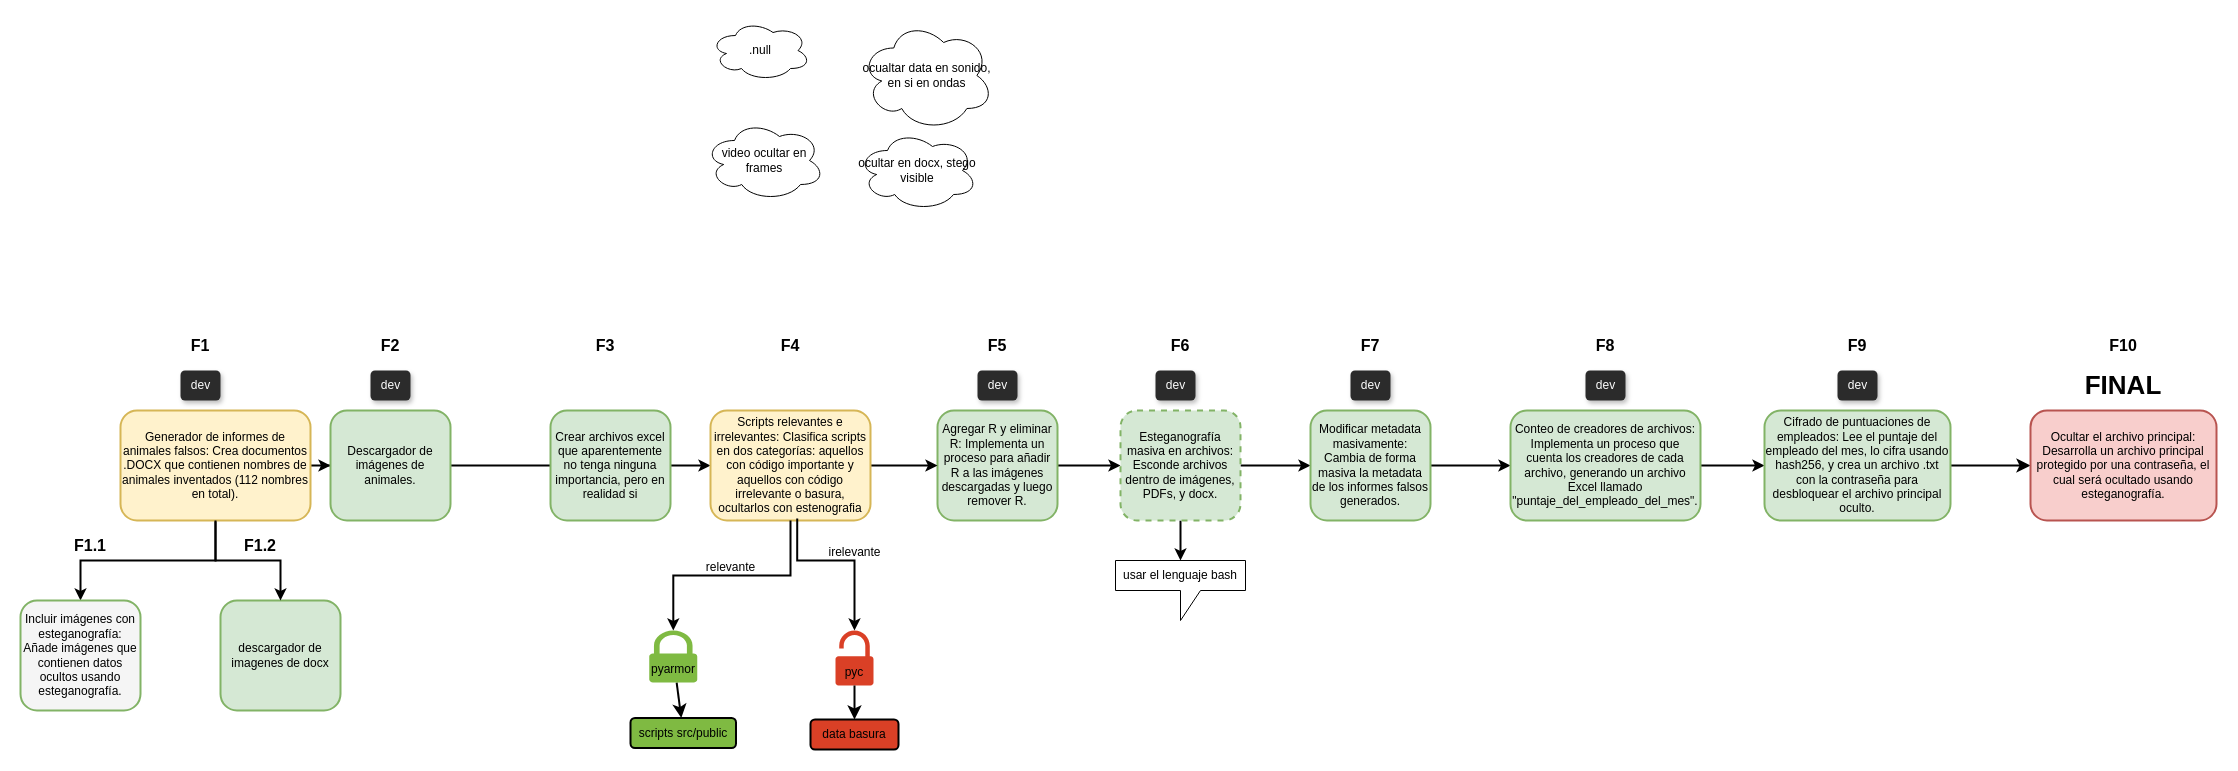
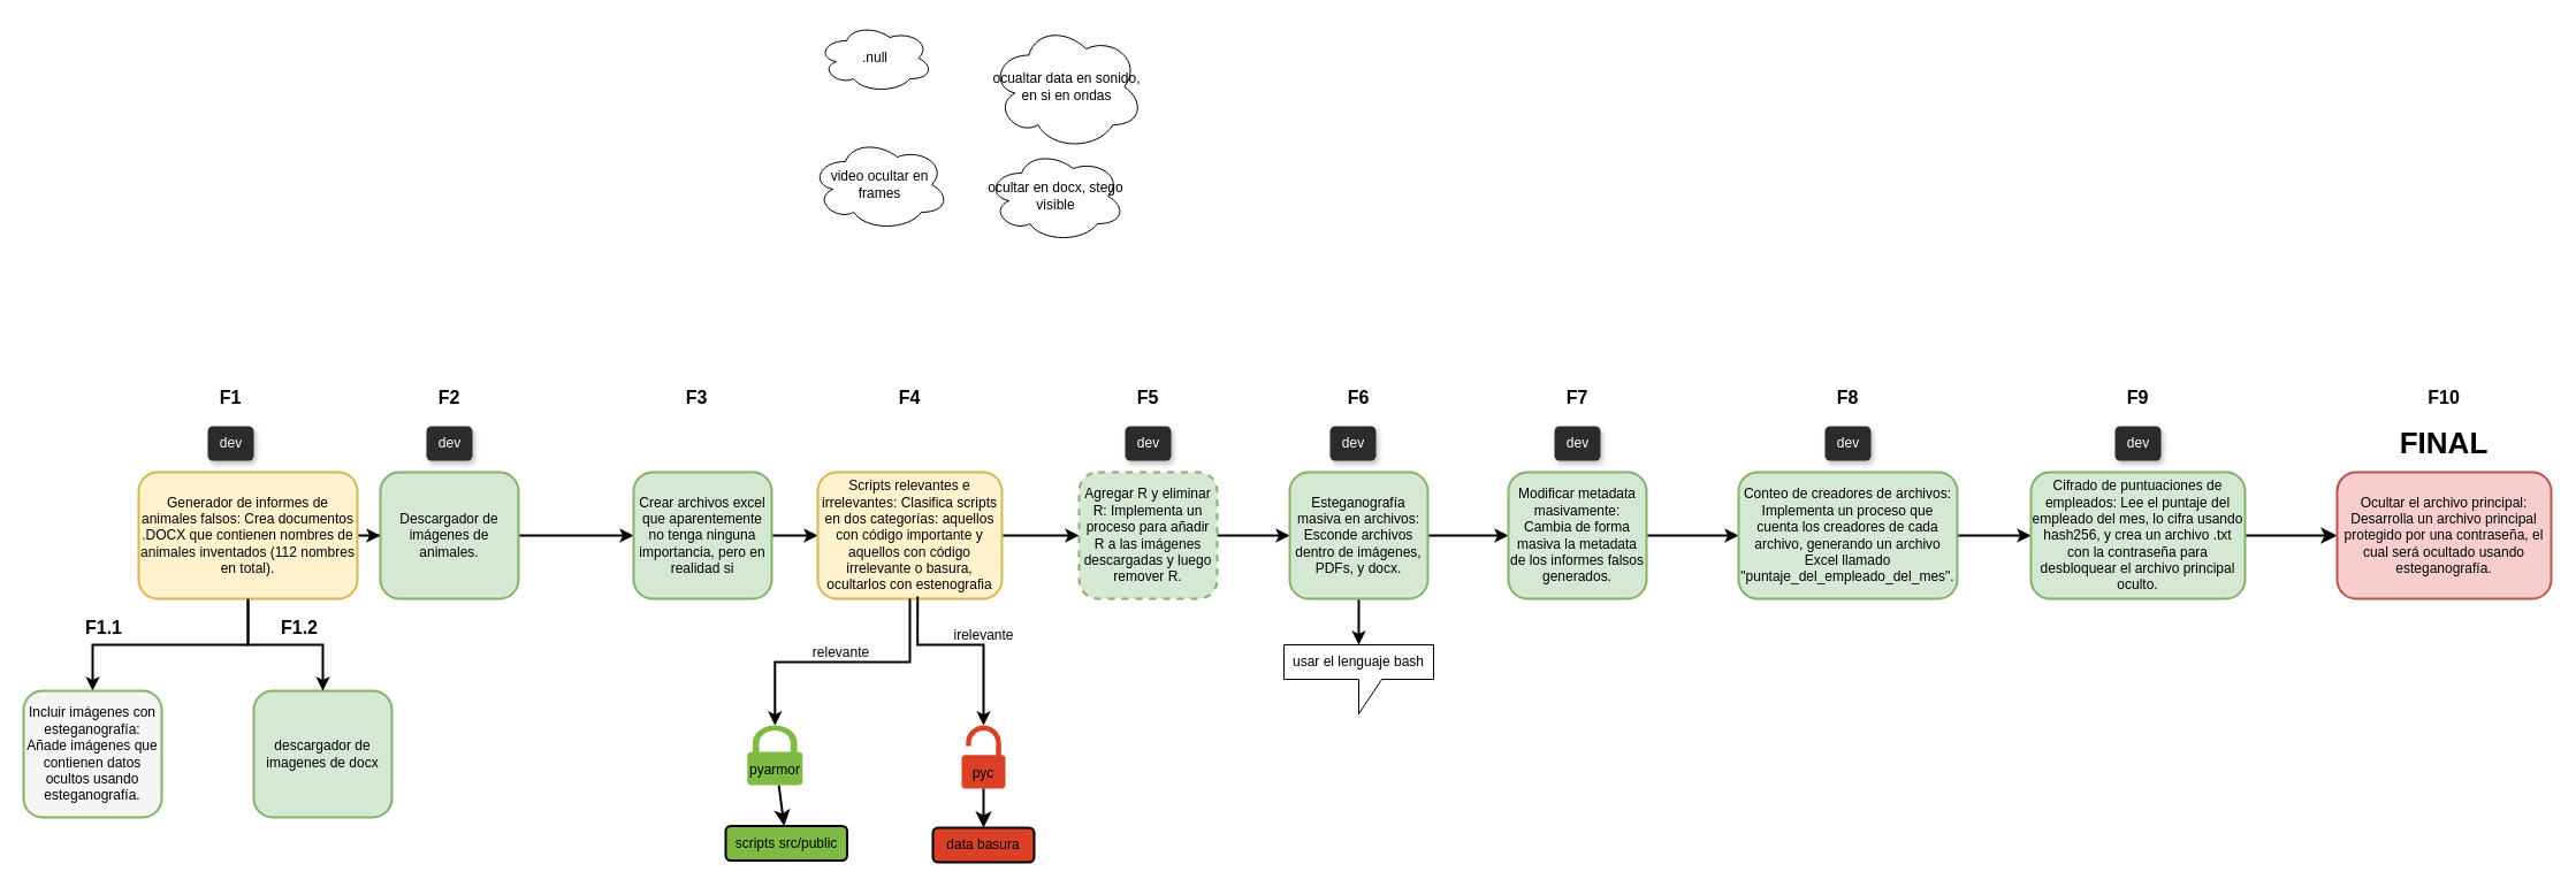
  <mxCell id="0" />
  <mxCell id="1" parent="0" />
  <mxCell id="2" style="edgeStyle=orthogonalEdgeStyle;rounded=0;orthogonalLoop=1;jettySize=auto;html=1;exitX=1;exitY=0.5;exitDx=0;exitDy=0;strokeWidth=2;" parent="1" source="4" target="6" edge="1"><mxGeometry relative="1" as="geometry" /></mxCell>
  <mxCell id="3" style="edgeStyle=orthogonalEdgeStyle;rounded=0;orthogonalLoop=1;jettySize=auto;html=1;strokeWidth=2;" parent="1" source="4" target="55" edge="1"><mxGeometry relative="1" as="geometry"><mxPoint x="80" y="590" as="targetPoint" /></mxGeometry></mxCell>
  <mxCell id="4" value="Generador de informes de animales falsos: Crea documentos .DOCX que contienen nombres de animales inventados (112 nombres en total)." style="rounded=1;whiteSpace=wrap;html=1;strokeWidth=2;fillColor=#fff2cc;strokeColor=#d6b656;" parent="1" vertex="1"><mxGeometry x="120" y="410" width="190" height="110" as="geometry" /></mxCell>
- <mxCell id="5" style="edgeStyle=orthogonalEdgeStyle;rounded=0;orthogonalLoop=1;jettySize=auto;html=1;strokeWidth=2;endArrow=none;" parent="1" source="6" target="10" edge="1"><mxGeometry relative="1" as="geometry"><mxPoint x="550" y="465" as="targetPoint" /></mxGeometry></mxCell>
+ <mxCell id="5" style="edgeStyle=orthogonalEdgeStyle;rounded=0;orthogonalLoop=1;jettySize=auto;html=1;strokeWidth=2;" parent="1" source="6" target="10" edge="1"><mxGeometry relative="1" as="geometry"><mxPoint x="550" y="465" as="targetPoint" /></mxGeometry></mxCell>
  <mxCell id="6" value="Descargador de imágenes de animales." style="rounded=1;whiteSpace=wrap;html=1;strokeWidth=2;fillColor=#d5e8d4;strokeColor=#82b366;" parent="1" vertex="1"><mxGeometry x="330" y="410" width="120" height="110" as="geometry" /></mxCell>
  <mxCell id="7" style="edgeStyle=orthogonalEdgeStyle;rounded=0;orthogonalLoop=1;jettySize=auto;html=1;entryX=0;entryY=0.5;entryDx=0;entryDy=0;strokeWidth=2;" parent="1" source="8" target="15" edge="1"><mxGeometry relative="1" as="geometry" /></mxCell>
- <mxCell id="8" value="Agregar R y eliminar R: Implementa un proceso para añadir R a las imágenes descargadas y luego remover R." style="rounded=1;whiteSpace=wrap;html=1;strokeWidth=2;fillColor=#d5e8d4;strokeColor=#82b366;" parent="1" vertex="1"><mxGeometry x="937" y="410" width="120" height="110" as="geometry" /></mxCell>
+ <mxCell id="8" value="Agregar R y eliminar R: Implementa un proceso para añadir R a las imágenes descargadas y luego remover R." style="rounded=1;whiteSpace=wrap;html=1;strokeWidth=2;fillColor=#d5e8d4;strokeColor=#82b366;dashed=1;" parent="1" vertex="1"><mxGeometry x="937" y="410" width="120" height="110" as="geometry" /></mxCell>
  <mxCell id="9" style="edgeStyle=orthogonalEdgeStyle;rounded=0;orthogonalLoop=1;jettySize=auto;html=1;strokeWidth=2;" parent="1" source="10" target="12" edge="1"><mxGeometry relative="1" as="geometry" /></mxCell>
  <mxCell id="10" value="Crear archivos excel que aparentemente no tenga ninguna importancia, pero en realidad si" style="rounded=1;whiteSpace=wrap;html=1;strokeWidth=2;fillColor=#d5e8d4;strokeColor=#82b366;" parent="1" vertex="1"><mxGeometry x="550" y="410" width="120" height="110" as="geometry" /></mxCell>
  <mxCell id="11" style="edgeStyle=orthogonalEdgeStyle;rounded=0;orthogonalLoop=1;jettySize=auto;html=1;strokeWidth=2;" parent="1" source="12" target="8" edge="1"><mxGeometry relative="1" as="geometry" /></mxCell>
  <mxCell id="12" value="Scripts relevantes e irrelevantes: Clasifica scripts en dos categorías: aquellos con código importante y aquellos con código irrelevante o basura, ocultarlos con estenografia" style="rounded=1;whiteSpace=wrap;html=1;strokeWidth=2;fillColor=#fff2cc;strokeColor=#d6b656;" parent="1" vertex="1"><mxGeometry x="710" y="410" width="160" height="110" as="geometry" /></mxCell>
  <mxCell id="13" style="edgeStyle=orthogonalEdgeStyle;rounded=0;orthogonalLoop=1;jettySize=auto;html=1;entryX=0;entryY=0.5;entryDx=0;entryDy=0;strokeWidth=2;" parent="1" source="15" target="17" edge="1"><mxGeometry relative="1" as="geometry" /></mxCell>
  <mxCell id="14" style="edgeStyle=orthogonalEdgeStyle;rounded=0;orthogonalLoop=1;jettySize=auto;html=1;strokeWidth=2;entryX=0.5;entryY=0;entryDx=0;entryDy=0;entryPerimeter=0;" parent="1" source="15" target="58" edge="1"><mxGeometry relative="1" as="geometry"><mxPoint x="1180" y="565" as="targetPoint" /></mxGeometry></mxCell>
- <mxCell id="15" value="Esteganografía masiva en archivos: Esconde archivos dentro de imágenes, PDFs, y docx." style="rounded=1;whiteSpace=wrap;html=1;strokeWidth=2;fillColor=#d5e8d4;strokeColor=#82b366;dashed=1;" parent="1" vertex="1"><mxGeometry x="1120" y="410" width="120" height="110" as="geometry" /></mxCell>
+ <mxCell id="15" value="Esteganografía masiva en archivos: Esconde archivos dentro de imágenes, PDFs, y docx." style="rounded=1;whiteSpace=wrap;html=1;strokeWidth=2;fillColor=#d5e8d4;strokeColor=#82b366;" parent="1" vertex="1"><mxGeometry x="1120" y="410" width="120" height="110" as="geometry" /></mxCell>
  <mxCell id="16" style="edgeStyle=orthogonalEdgeStyle;rounded=0;orthogonalLoop=1;jettySize=auto;html=1;exitX=1;exitY=0.5;exitDx=0;exitDy=0;entryX=0;entryY=0.5;entryDx=0;entryDy=0;strokeWidth=2;" parent="1" source="17" target="19" edge="1"><mxGeometry relative="1" as="geometry" /></mxCell>
  <mxCell id="17" value="Modificar metadata masivamente: Cambia de forma masiva la metadata de los informes falsos generados." style="rounded=1;whiteSpace=wrap;html=1;strokeWidth=2;fillColor=#d5e8d4;strokeColor=#82b366;" parent="1" vertex="1"><mxGeometry x="1310" y="410" width="120" height="110" as="geometry" /></mxCell>
  <mxCell id="18" style="edgeStyle=orthogonalEdgeStyle;rounded=0;orthogonalLoop=1;jettySize=auto;html=1;exitX=1;exitY=0.5;exitDx=0;exitDy=0;entryX=0;entryY=0.5;entryDx=0;entryDy=0;strokeWidth=2;" parent="1" source="19" target="21" edge="1"><mxGeometry relative="1" as="geometry" /></mxCell>
  <mxCell id="19" value="Conteo de creadores de archivos: Implementa un proceso que cuenta los creadores de cada archivo, generando un archivo Excel llamado &quot;puntaje_del_empleado_del_mes&quot;." style="rounded=1;whiteSpace=wrap;html=1;strokeWidth=2;fillColor=#d5e8d4;strokeColor=#82b366;" parent="1" vertex="1"><mxGeometry x="1510" y="410" width="190" height="110" as="geometry" /></mxCell>
  <mxCell id="20" style="edgeStyle=none;curved=1;rounded=0;orthogonalLoop=1;jettySize=auto;html=1;entryX=0;entryY=0.5;entryDx=0;entryDy=0;fontSize=12;startSize=8;endSize=8;strokeWidth=2;" parent="1" source="21" target="27" edge="1"><mxGeometry relative="1" as="geometry" /></mxCell>
  <mxCell id="21" value="Cifrado de puntuaciones de empleados: Lee el puntaje del empleado del mes, lo cifra usando hash256, y crea un archivo .txt con la contraseña para desbloquear el archivo principal oculto." style="rounded=1;whiteSpace=wrap;html=1;strokeWidth=2;fillColor=#d5e8d4;strokeColor=#82b366;" parent="1" vertex="1"><mxGeometry x="1764" y="410" width="186" height="110" as="geometry" /></mxCell>
  <mxCell id="22" value="dev" style="text;html=1;align=center;verticalAlign=middle;resizable=0;points=[];autosize=1;strokeColor=none;fillColor=#2B2B2B;fillStyle=auto;fontColor=#FFFFFF;rounded=1;glass=0;shadow=1;" parent="1" vertex="1"><mxGeometry x="1585" y="370" width="40" height="30" as="geometry" /></mxCell>
  <mxCell id="23" value="dev" style="text;html=1;align=center;verticalAlign=middle;resizable=0;points=[];autosize=1;strokeColor=none;fillColor=#2B2B2B;fillStyle=auto;fontColor=#FFFFFF;rounded=1;glass=0;shadow=1;" parent="1" vertex="1"><mxGeometry x="1837" y="370" width="40" height="30" as="geometry" /></mxCell>
  <mxCell id="24" value="dev" style="text;html=1;align=center;verticalAlign=middle;resizable=0;points=[];autosize=1;strokeColor=none;fillColor=#2B2B2B;fillStyle=auto;fontColor=#FFFFFF;rounded=1;glass=0;shadow=1;" parent="1" vertex="1"><mxGeometry x="977" y="370" width="40" height="30" as="geometry" /></mxCell>
  <mxCell id="25" value="dev" style="text;html=1;align=center;verticalAlign=middle;resizable=0;points=[];autosize=1;strokeColor=none;fillColor=#2B2B2B;fillStyle=auto;fontColor=#FFFFFF;rounded=1;glass=0;shadow=1;" parent="1" vertex="1"><mxGeometry x="1350" y="370" width="40" height="30" as="geometry" /></mxCell>
  <mxCell id="26" value="dev" style="text;html=1;align=center;verticalAlign=middle;resizable=0;points=[];autosize=1;strokeColor=none;fillColor=#2B2B2B;fillStyle=auto;fontColor=#FFFFFF;rounded=1;glass=0;shadow=1;" parent="1" vertex="1"><mxGeometry x="180" y="370" width="40" height="30" as="geometry" /></mxCell>
  <mxCell id="27" value="Ocultar el archivo principal: Desarrolla un archivo principal protegido por una contraseña, el cual será ocultado usando esteganografía." style="rounded=1;whiteSpace=wrap;html=1;strokeWidth=2;fillColor=#f8cecc;strokeColor=#b85450;" parent="1" vertex="1"><mxGeometry x="2030" y="410" width="186" height="110" as="geometry" /></mxCell>
  <mxCell id="28" value="&lt;b&gt;&lt;font style=&quot;font-size: 26px;&quot;&gt;FINAL&lt;/font&gt;&lt;/b&gt;" style="text;html=1;align=center;verticalAlign=middle;whiteSpace=wrap;rounded=0;fontSize=16;" parent="1" vertex="1"><mxGeometry x="2093" y="370" width="60" height="30" as="geometry" /></mxCell>
  <mxCell id="29" value="&lt;b&gt;F1&lt;/b&gt;" style="text;html=1;align=center;verticalAlign=middle;whiteSpace=wrap;rounded=0;fontSize=16;" parent="1" vertex="1"><mxGeometry x="170" y="330" width="60" height="30" as="geometry" /></mxCell>
  <mxCell id="30" value="&lt;b&gt;F2&lt;/b&gt;" style="text;html=1;align=center;verticalAlign=middle;whiteSpace=wrap;rounded=0;fontSize=16;" parent="1" vertex="1"><mxGeometry x="360" y="330" width="60" height="30" as="geometry" /></mxCell>
  <mxCell id="31" value="&lt;b&gt;F3&lt;/b&gt;" style="text;html=1;align=center;verticalAlign=middle;whiteSpace=wrap;rounded=0;fontSize=16;" parent="1" vertex="1"><mxGeometry x="575" y="330" width="60" height="30" as="geometry" /></mxCell>
  <mxCell id="32" value="&lt;b&gt;F4&lt;/b&gt;" style="text;html=1;align=center;verticalAlign=middle;whiteSpace=wrap;rounded=0;fontSize=16;" parent="1" vertex="1"><mxGeometry x="760" y="330" width="60" height="30" as="geometry" /></mxCell>
  <mxCell id="33" value="&lt;b&gt;F5&lt;/b&gt;" style="text;html=1;align=center;verticalAlign=middle;whiteSpace=wrap;rounded=0;fontSize=16;" parent="1" vertex="1"><mxGeometry x="967" y="330" width="60" height="30" as="geometry" /></mxCell>
  <mxCell id="34" value="&lt;b&gt;F6&lt;/b&gt;" style="text;html=1;align=center;verticalAlign=middle;whiteSpace=wrap;rounded=0;fontSize=16;" parent="1" vertex="1"><mxGeometry x="1150" y="330" width="60" height="30" as="geometry" /></mxCell>
  <mxCell id="35" value="&lt;b&gt;F7&lt;/b&gt;" style="text;html=1;align=center;verticalAlign=middle;whiteSpace=wrap;rounded=0;fontSize=16;" parent="1" vertex="1"><mxGeometry x="1340" y="330" width="60" height="30" as="geometry" /></mxCell>
  <mxCell id="36" value="&lt;b&gt;F8&lt;/b&gt;" style="text;html=1;align=center;verticalAlign=middle;whiteSpace=wrap;rounded=0;fontSize=16;" parent="1" vertex="1"><mxGeometry x="1575" y="330" width="60" height="30" as="geometry" /></mxCell>
  <mxCell id="37" value="&lt;b&gt;F9&lt;/b&gt;" style="text;html=1;align=center;verticalAlign=middle;whiteSpace=wrap;rounded=0;fontSize=16;" parent="1" vertex="1"><mxGeometry x="1827" y="330" width="60" height="30" as="geometry" /></mxCell>
  <mxCell id="38" value="&lt;b&gt;F10&lt;/b&gt;" style="text;html=1;align=center;verticalAlign=middle;whiteSpace=wrap;rounded=0;fontSize=16;" parent="1" vertex="1"><mxGeometry x="2093" y="330" width="60" height="30" as="geometry" /></mxCell>
  <mxCell id="39" value="" style="sketch=0;pointerEvents=1;shadow=0;dashed=0;html=1;strokeColor=none;labelPosition=center;verticalLabelPosition=bottom;verticalAlign=top;outlineConnect=0;align=center;shape=mxgraph.office.security.lock_unprotected;fillColor=#DA4026;" parent="1" vertex="1"><mxGeometry x="835" y="630" width="38" height="55" as="geometry" /></mxCell>
  <mxCell id="40" style="edgeStyle=none;curved=1;rounded=0;orthogonalLoop=1;jettySize=auto;html=1;exitX=0.5;exitY=1;exitDx=0;exitDy=0;entryX=0.5;entryY=0;entryDx=0;entryDy=0;fontSize=12;startSize=8;endSize=8;strokeWidth=2;" parent="1" source="41" target="50" edge="1"><mxGeometry relative="1" as="geometry" /></mxCell>
  <mxCell id="41" value="&lt;font style=&quot;font-size: 12px;&quot;&gt;pyc&lt;/font&gt;" style="text;html=1;align=center;verticalAlign=middle;whiteSpace=wrap;rounded=0;fontSize=16;" parent="1" vertex="1"><mxGeometry x="824" y="655" width="60" height="30" as="geometry" /></mxCell>
  <mxCell id="42" style="edgeStyle=none;curved=1;rounded=0;orthogonalLoop=1;jettySize=auto;html=1;fontSize=12;startSize=8;endSize=8;strokeWidth=2;" parent="1" source="43" target="49" edge="1"><mxGeometry relative="1" as="geometry" /></mxCell>
  <mxCell id="43" value="" style="sketch=0;pointerEvents=1;shadow=0;dashed=0;html=1;strokeColor=none;labelPosition=center;verticalLabelPosition=bottom;verticalAlign=top;outlineConnect=0;align=center;shape=mxgraph.office.security.lock_protected;fillColor=#7FBA42;" parent="1" vertex="1"><mxGeometry x="648.75" y="630" width="48" height="52" as="geometry" /></mxCell>
  <mxCell id="44" value="&lt;font style=&quot;font-size: 12px;&quot;&gt;pyarmor&lt;/font&gt;" style="text;html=1;align=center;verticalAlign=middle;whiteSpace=wrap;rounded=0;fontSize=16;" parent="1" vertex="1"><mxGeometry x="642.75" y="652" width="60" height="30" as="geometry" /></mxCell>
  <mxCell id="45" style="edgeStyle=orthogonalEdgeStyle;rounded=0;orthogonalLoop=1;jettySize=auto;html=1;strokeWidth=2;exitX=0.5;exitY=1;exitDx=0;exitDy=0;" parent="1" source="12" target="43" edge="1"><mxGeometry relative="1" as="geometry"><mxPoint x="820" y="530" as="sourcePoint" /><mxPoint x="730" y="650" as="targetPoint" /></mxGeometry></mxCell>
  <mxCell id="46" style="edgeStyle=orthogonalEdgeStyle;rounded=0;orthogonalLoop=1;jettySize=auto;html=1;strokeWidth=2;exitX=0.542;exitY=0.981;exitDx=0;exitDy=0;exitPerimeter=0;" parent="1" source="12" target="39" edge="1"><mxGeometry relative="1" as="geometry"><mxPoint x="820" y="530" as="sourcePoint" /><mxPoint x="730" y="650" as="targetPoint" /><Array as="points"><mxPoint x="815" y="560" /><mxPoint x="990" y="560" /></Array></mxGeometry></mxCell>
  <mxCell id="47" value="&lt;font style=&quot;font-size: 12px;&quot;&gt;irelevante&lt;/font&gt;" style="text;html=1;align=center;verticalAlign=middle;resizable=0;points=[];autosize=1;strokeColor=none;fillColor=none;fontSize=16;" parent="1" vertex="1"><mxGeometry x="814" y="535" width="80" height="30" as="geometry" /></mxCell>
  <mxCell id="48" value="&lt;font style=&quot;font-size: 12px;&quot;&gt;relevante&lt;/font&gt;" style="text;html=1;align=center;verticalAlign=middle;resizable=0;points=[];autosize=1;strokeColor=none;fillColor=none;fontSize=16;rotation=0;" parent="1" vertex="1"><mxGeometry x="695" y="550" width="70" height="30" as="geometry" /></mxCell>
  <mxCell id="49" value="scripts src/public" style="rounded=1;whiteSpace=wrap;html=1;fillColor=#7FBA42;strokeWidth=2;" parent="1" vertex="1"><mxGeometry x="630" y="717.5" width="105.5" height="30" as="geometry" /></mxCell>
  <mxCell id="50" value="data basura" style="rounded=1;whiteSpace=wrap;html=1;fillColor=#DA4026;strokeWidth=2;" parent="1" vertex="1"><mxGeometry x="810" y="719" width="88" height="30" as="geometry" /></mxCell>
  <mxCell id="51" value="dev" style="text;html=1;align=center;verticalAlign=middle;resizable=0;points=[];autosize=1;strokeColor=none;fillColor=#2B2B2B;fillStyle=auto;fontColor=#FFFFFF;rounded=1;glass=0;shadow=1;" parent="1" vertex="1"><mxGeometry x="370" y="370" width="40" height="30" as="geometry" /></mxCell>
  <mxCell id="52" value="descargador de imagenes de docx" style="rounded=1;whiteSpace=wrap;html=1;strokeWidth=2;fillColor=#d5e8d4;strokeColor=#82b366;" parent="1" vertex="1"><mxGeometry x="220" y="600" width="120" height="110" as="geometry" /></mxCell>
  <mxCell id="53" style="edgeStyle=orthogonalEdgeStyle;rounded=0;orthogonalLoop=1;jettySize=auto;html=1;strokeWidth=2;entryX=0.5;entryY=0;entryDx=0;entryDy=0;" parent="1" source="4" target="52" edge="1"><mxGeometry relative="1" as="geometry"><mxPoint x="90" y="600" as="targetPoint" /><mxPoint x="210" y="530" as="sourcePoint" /></mxGeometry></mxCell>
  <mxCell id="54" value="dev" style="text;html=1;align=center;verticalAlign=middle;resizable=0;points=[];autosize=1;strokeColor=none;fillColor=#2B2B2B;fillStyle=auto;fontColor=#FFFFFF;rounded=1;glass=0;shadow=1;" vertex="1" parent="1"><mxGeometry x="1155" y="370" width="40" height="30" as="geometry" /></mxCell>
  <mxCell id="55" value="Incluir imágenes con esteganografía: Añade imágenes que contienen datos ocultos usando esteganografía." style="rounded=1;whiteSpace=wrap;html=1;strokeWidth=2;fillColor=#f5f5f5;strokeColor=#82b366;" vertex="1" parent="1"><mxGeometry x="20" y="600" width="120" height="110" as="geometry" /></mxCell>
  <mxCell id="56" value="&lt;b&gt;F1.1&lt;/b&gt;" style="text;html=1;align=center;verticalAlign=middle;whiteSpace=wrap;rounded=0;fontSize=16;" vertex="1" parent="1"><mxGeometry x="60" y="530" width="60" height="30" as="geometry" /></mxCell>
  <mxCell id="57" value="&lt;b&gt;F1.2&lt;/b&gt;" style="text;html=1;align=center;verticalAlign=middle;whiteSpace=wrap;rounded=0;fontSize=16;" vertex="1" parent="1"><mxGeometry x="230" y="530" width="60" height="30" as="geometry" /></mxCell>
  <mxCell id="58" value="usar el lenguaje bash" style="shape=callout;whiteSpace=wrap;html=1;perimeter=calloutPerimeter;" vertex="1" parent="1"><mxGeometry x="1115" y="560" width="130" height="60" as="geometry" /></mxCell>
  <mxCell id="59" value=".null" style="ellipse;shape=cloud;whiteSpace=wrap;html=1;" vertex="1" parent="1"><mxGeometry x="710" y="20" width="100" height="60" as="geometry" /></mxCell>
  <mxCell id="60" value="ocualtar data en sonido, en si en ondas" style="ellipse;shape=cloud;whiteSpace=wrap;html=1;" vertex="1" parent="1"><mxGeometry x="860" y="20" width="133" height="110" as="geometry" /></mxCell>
  <mxCell id="61" value="video ocultar en frames" style="ellipse;shape=cloud;whiteSpace=wrap;html=1;" vertex="1" parent="1"><mxGeometry x="704" y="120" width="120" height="80" as="geometry" /></mxCell>
  <mxCell id="62" value="ocultar en docx, stego visible" style="ellipse;shape=cloud;whiteSpace=wrap;html=1;" vertex="1" parent="1"><mxGeometry x="857" y="130" width="120" height="80" as="geometry" /></mxCell>
